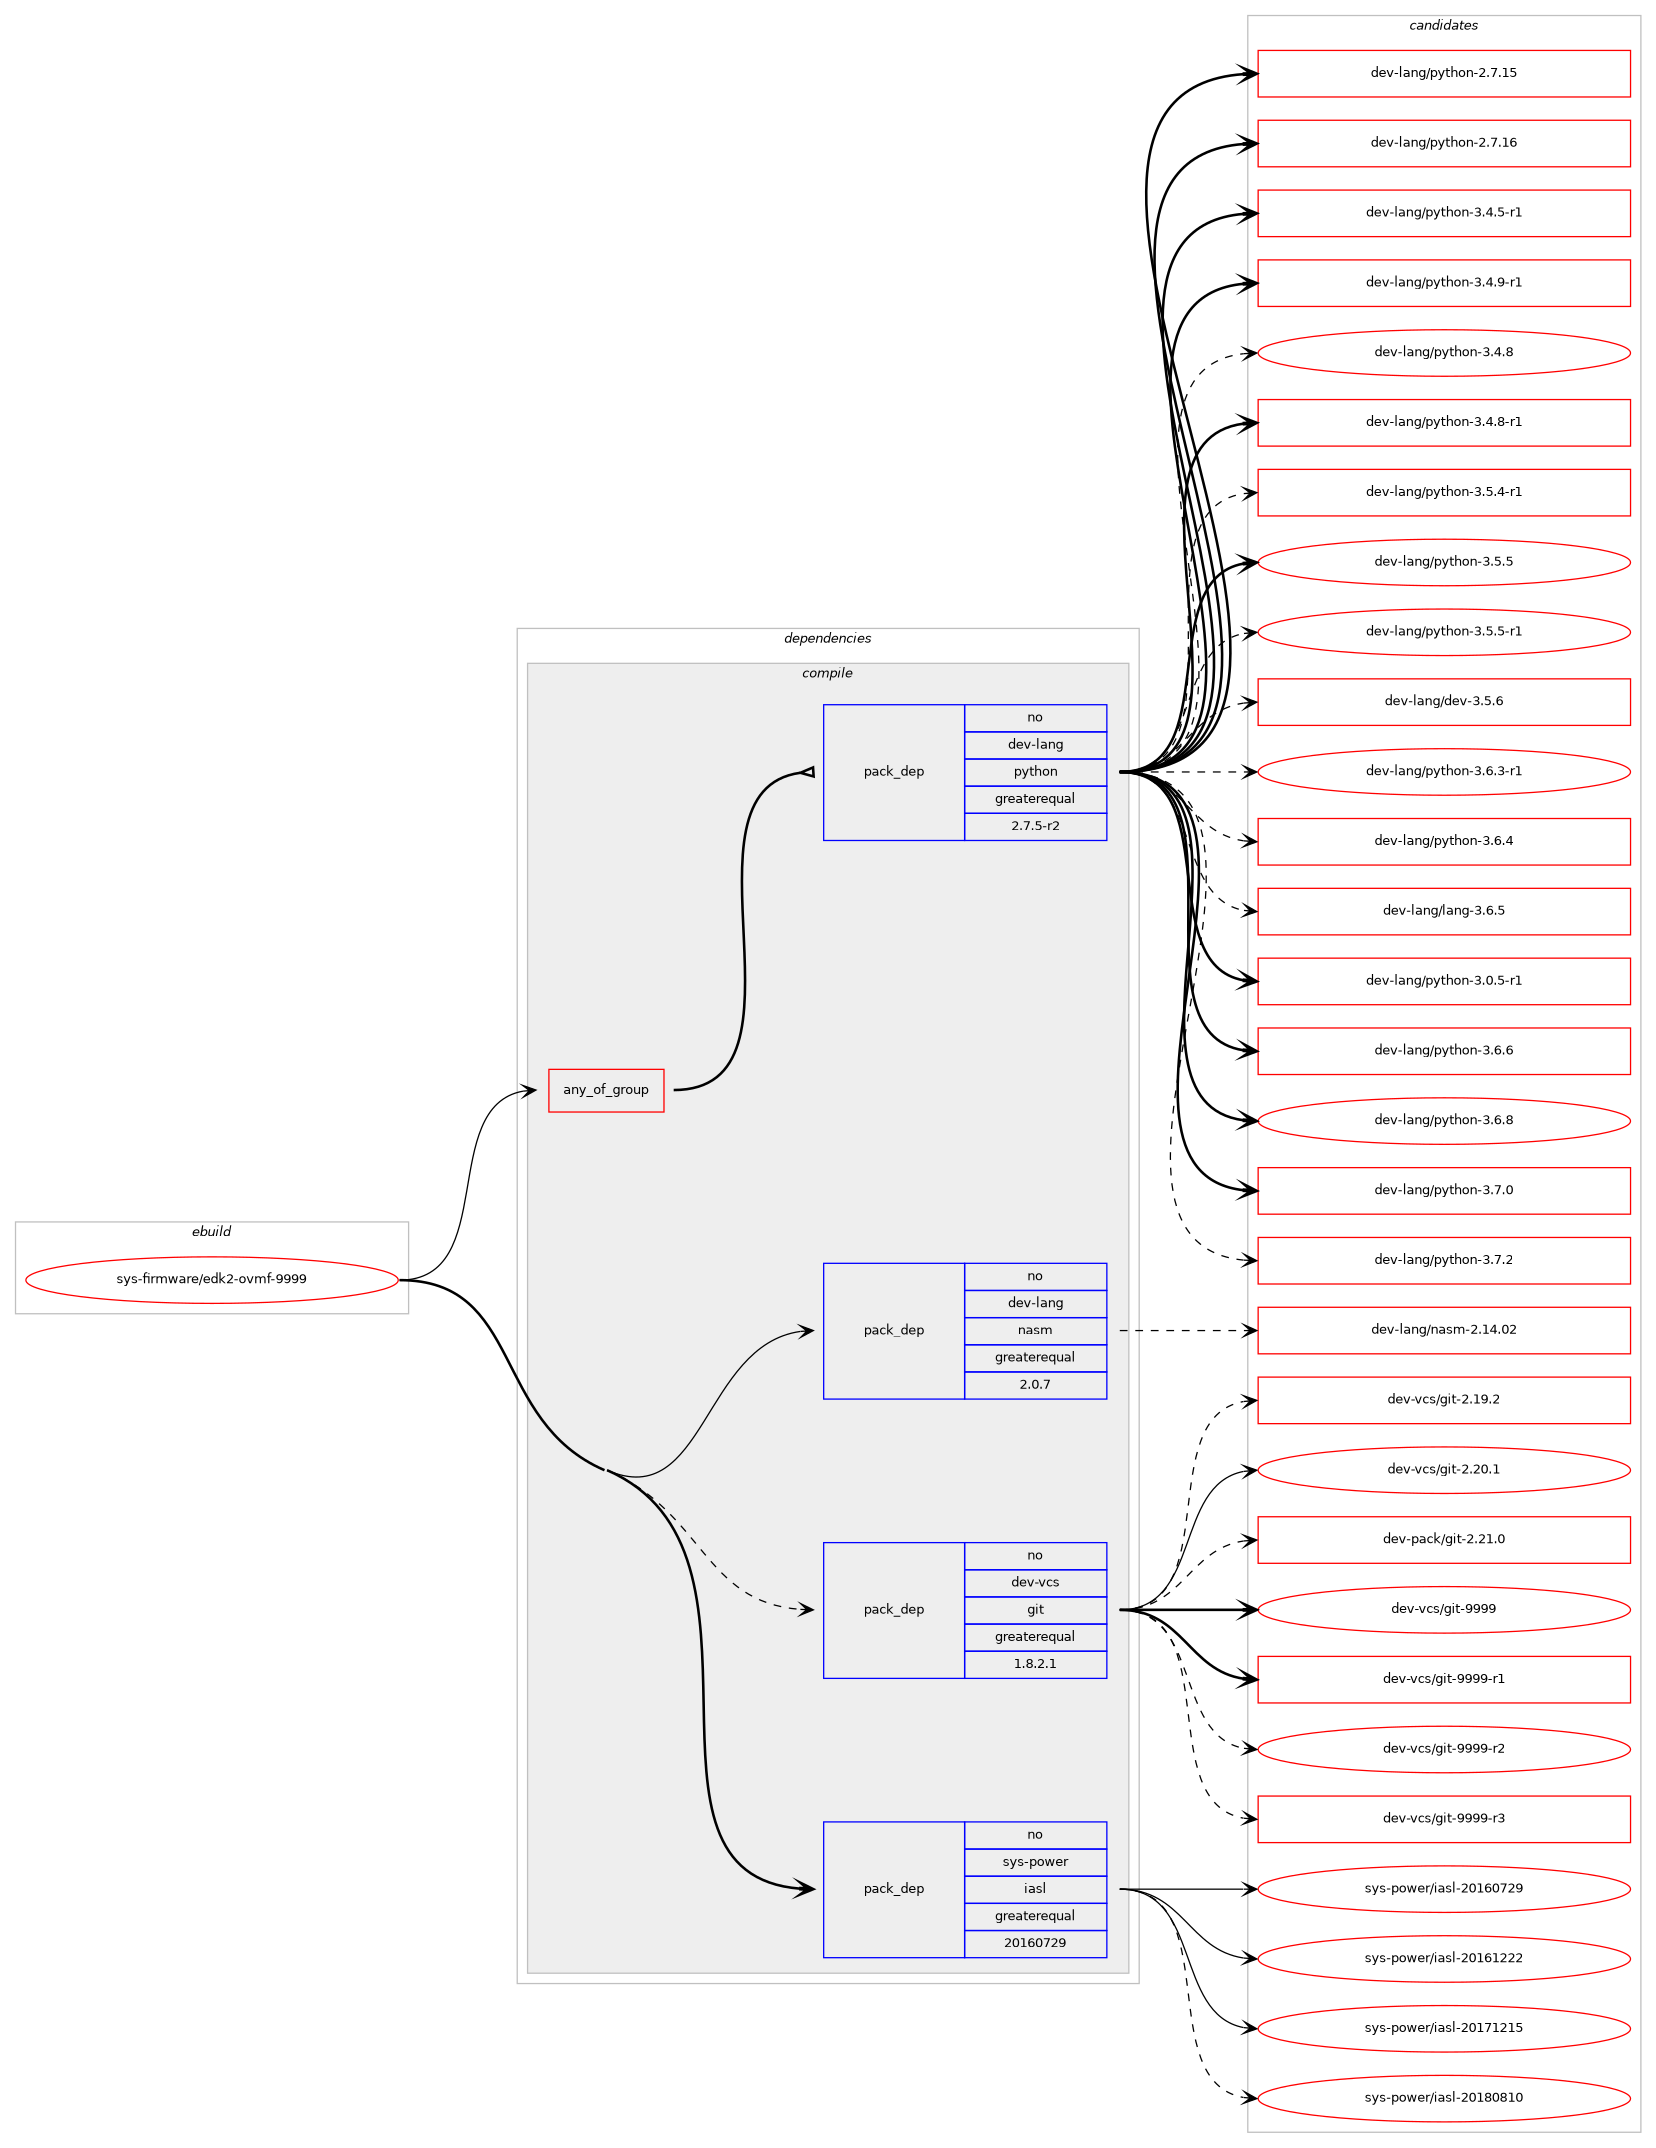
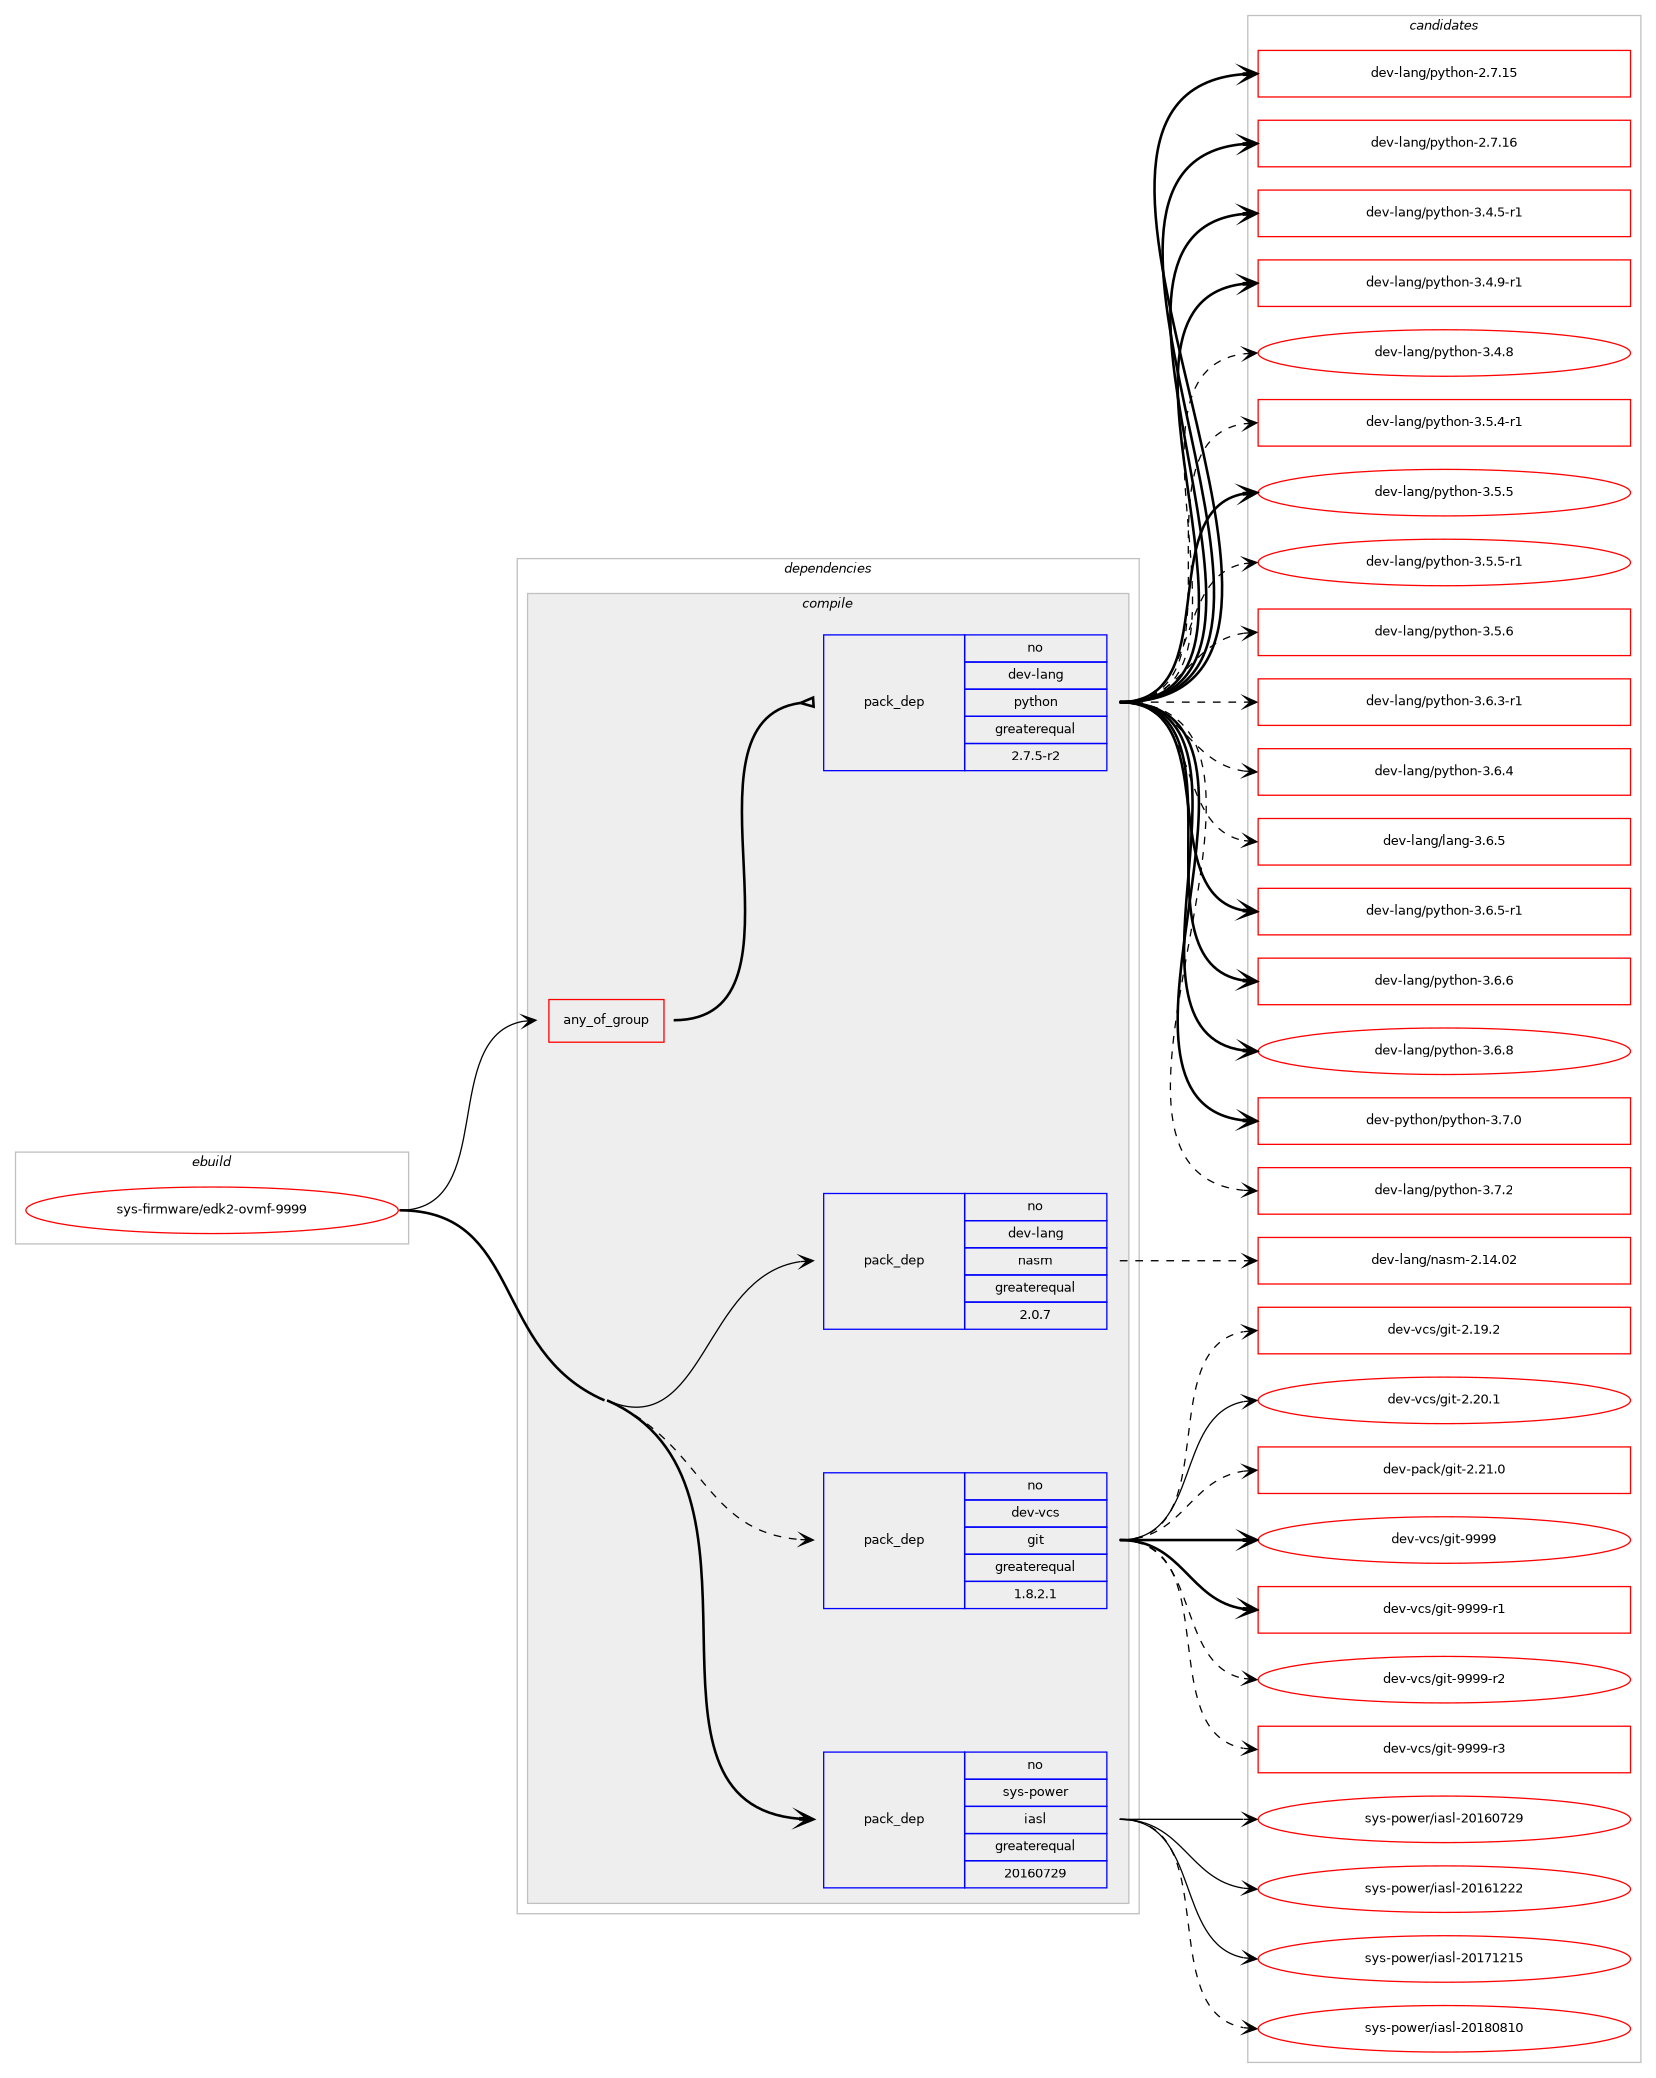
  digraph {
    compound=true
    concentrate=true
    fontname=Helvetica
    fontsize=10
    newrank=true
    rankdir=LR
    ranksep=1.5
    node [color=red fontname=Helvetica fontsize=10 shape=box]
    edge [arrowhead=vee headport=w style=dashed tailport=e weight=100]
    n1 [label="sys-firmware/edk2-ovmf-9999" shape=ellipse width=4]
    n2 [color=blue label=<<TABLE BORDER="0" CELLBORDER="1" CELLSPACING="0" CELLPADDING="4" WIDTH="220"><TR><TD ROWSPAN="6" CELLPADDING="30">pack_dep</TD></TR><TR><TD WIDTH="110">no</TD></TR><TR><TD>dev-lang</TD></TR><TR><TD>python</TD></TR><TR><TD>greaterequal</TD></TR><TR><TD>2.7.5-r2</TD></TR></TABLE>> shape=none]
    n3 [label=<<TABLE BORDER="0" CELLBORDER="1" CELLSPACING="0" CELLPADDING="4"><TR><TD CELLPADDING="10">any_of_group</TD></TR></TABLE>> shape=none]
    n4 [color=blue label=<<TABLE BORDER="0" CELLBORDER="1" CELLSPACING="0" CELLPADDING="4" WIDTH="220"><TR><TD ROWSPAN="6" CELLPADDING="30">pack_dep</TD></TR><TR><TD WIDTH="110">no</TD></TR><TR><TD>dev-lang</TD></TR><TR><TD>nasm</TD></TR><TR><TD>greaterequal</TD></TR><TR><TD>2.0.7</TD></TR></TABLE>> shape=none]
    n5 [color=blue label=<<TABLE BORDER="0" CELLBORDER="1" CELLSPACING="0" CELLPADDING="4" WIDTH="220"><TR><TD ROWSPAN="6" CELLPADDING="30">pack_dep</TD></TR><TR><TD WIDTH="110">no</TD></TR><TR><TD>dev-vcs</TD></TR><TR><TD>git</TD></TR><TR><TD>greaterequal</TD></TR><TR><TD>1.8.2.1</TD></TR></TABLE>> shape=none]
    n6 [color=blue label=<<TABLE BORDER="0" CELLBORDER="1" CELLSPACING="0" CELLPADDING="4" WIDTH="220"><TR><TD ROWSPAN="6" CELLPADDING="30">pack_dep</TD></TR><TR><TD WIDTH="110">no</TD></TR><TR><TD>sys-power</TD></TR><TR><TD>iasl</TD></TR><TR><TD>greaterequal</TD></TR><TR><TD>20160729</TD></TR></TABLE>> shape=none]
    n7 [label="dev-lang/python-2.7.15" width=4]
    n8 [label="dev-lang/python-2.7.16" width=4]
    n9 [label="dev-lang/python-3.4.5-r1" width=4]
    n10 [label="dev-lang/python-3.4.9-r1" width=4]
    n11 [label="dev-lang/python-3.4.8" shape=ellipse width=4]
-   n12 [label="dev-lang/python-3.4.8-r1" width=4]
    n13 [label="dev-lang/python-3.5.4-r1" width=4]
    n14 [label="dev-lang/python-3.5.5" shape=ellipse width=4]
    n15 [label="dev-lang/python-3.5.5-r1" shape=ellipse width=4]
-   n16 [label="dev-lang/dev-3.5.6" width=4]
-   n17 [label="dev-lang/python-3.6.3-r1" shape=ellipse width=4]
+   n16 [label="dev-lang/python-3.5.6" width=4]
+   n17 [label="dev-lang/python-3.6.3-r1" width=4]
    n18 [label="dev-lang/python-3.6.4" width=4]
    n19 [label="dev-lang/lang-3.6.5" width=4]
-   n20 [label="dev-lang/python-3.0.5-r1" width=4]
+   n20 [label="dev-lang/python-3.6.5-r1" width=4]
    n21 [label="dev-lang/python-3.6.6" width=4]
    n22 [label="dev-lang/python-3.6.8" shape=ellipse width=4]
-   n23 [label="dev-lang/python-3.7.0" width=4]
+   n23 [label="dev-python/python-3.7.0" width=4]
    n24 [label="dev-lang/python-3.7.2" width=4]
    n25 [label="dev-lang/nasm-2.14.02" width=4]
    n26 [label="dev-vcs/git-2.19.2" width=4]
    n27 [label="dev-vcs/git-2.20.1" shape=ellipse width=4]
    n28 [label="dev-pack/git-2.21.0" width=4]
    n29 [label="dev-vcs/git-9999" shape=ellipse width=4]
    n30 [label="dev-vcs/git-9999-r1" width=4]
    n31 [label="dev-vcs/git-9999-r2" shape=ellipse width=4]
    n32 [label="dev-vcs/git-9999-r3" width=4]
    n33 [label="sys-power/iasl-20160729" shape=ellipse width=4]
    n34 [label="sys-power/iasl-20161222" shape=ellipse width=4]
    n35 [label="sys-power/iasl-20171215" shape=ellipse width=4]
    n36 [label="sys-power/iasl-20180810" shape=ellipse width=4]
    subgraph cluster_1 {
      color=gray
      label=<<i>ebuild</i>>
      rank=same
      n1
    }
    subgraph cluster_2 {
      color=gray
      label=<<i>dependencies</i>>
      subgraph cluster_3 {
        color=gray
        fillcolor="#eeeeee"
        label=<<i>compile</i>>
        style=filled
        subgraph sub_4 {
          color=gray
          fillcolor="#eeeeee"
          label=<<i>compile</i>>
          style=filled
          n3
          subgraph sub_5 {
            color=gray
            fillcolor="#eeeeee"
            label=<<i>compile</i>>
            style=filled
            n2
          }
        }
        subgraph sub_6 {
          color=gray
          fillcolor="#eeeeee"
          label=<<i>compile</i>>
          style=filled
          n4
        }
        subgraph sub_7 {
          color=gray
          fillcolor="#eeeeee"
          label=<<i>compile</i>>
          style=filled
          n5
        }
        subgraph sub_8 {
          color=gray
          fillcolor="#eeeeee"
          label=<<i>compile</i>>
          style=filled
          n6
        }
      }
      subgraph cluster_9 {
        color=gray
        fillcolor="#eeeeee"
        label=<<i>compile and run</i>>
        style=filled
      }
      subgraph cluster_10 {
        color=gray
        fillcolor="#eeeeee"
        label=<<i>run</i>>
        style=filled
      }
    }
    subgraph cluster_11 {
      color=gray
      label=<<i>candidates</i>>
      rank=same
      subgraph sub_12 {
        color=black
        label=<<i>candidates</i>>
        nodesep=1
        rank=same
        n7
        n8
        n9
        n10
        n11
-       n12
        n13
        n14
        n15
        n16
        n17
        n18
        n19
        n20
        n21
        n22
        n23
        n24
      }
      subgraph sub_13 {
        color=black
        label=<<i>candidates</i>>
        nodesep=1
        rank=same
        n25
      }
      subgraph sub_14 {
        color=black
        label=<<i>candidates</i>>
        nodesep=1
        rank=same
        n26
        n27
        n28
        n29
        n30
        n31
        n32
      }
      subgraph sub_15 {
        color=black
        label=<<i>candidates</i>>
        nodesep=1
        rank=same
        n33
        n34
        n35
        n36
      }
    }
    n1 -> n3 [style=solid weight=20]
    n1 -> n4 [style=solid weight=20]
    n1 -> n5 [weight=20]
    n1 -> n6 [style=bold weight=20]
    n2 -> n7 [style=bold]
    n2 -> n8 [style=bold]
    n2 -> n9 [style=bold]
    n2 -> n10 [style=bold]
    n2 -> n11
-   n2 -> n12 [style=bold]
    n2 -> n13
    n2 -> n14 [style=bold]
    n2 -> n15
    n2 -> n16
    n2 -> n17
    n2 -> n18
    n2 -> n19
    n2 -> n20 [style=bold]
    n2 -> n21 [style=bold]
    n2 -> n22 [style=bold]
    n2 -> n23 [style=bold]
    n2 -> n24
    n3 -> n2 [arrowhead=oinv style=bold weight=20]
    n4 -> n25
    n5 -> n26
    n5 -> n27 [style=solid]
    n5 -> n28
    n5 -> n29 [style=bold]
    n5 -> n30 [style=bold]
    n5 -> n31
    n5 -> n32
    n6 -> n33 [style=solid]
    n6 -> n34 [style=solid]
    n6 -> n35 [style=solid]
    n6 -> n36
  }
